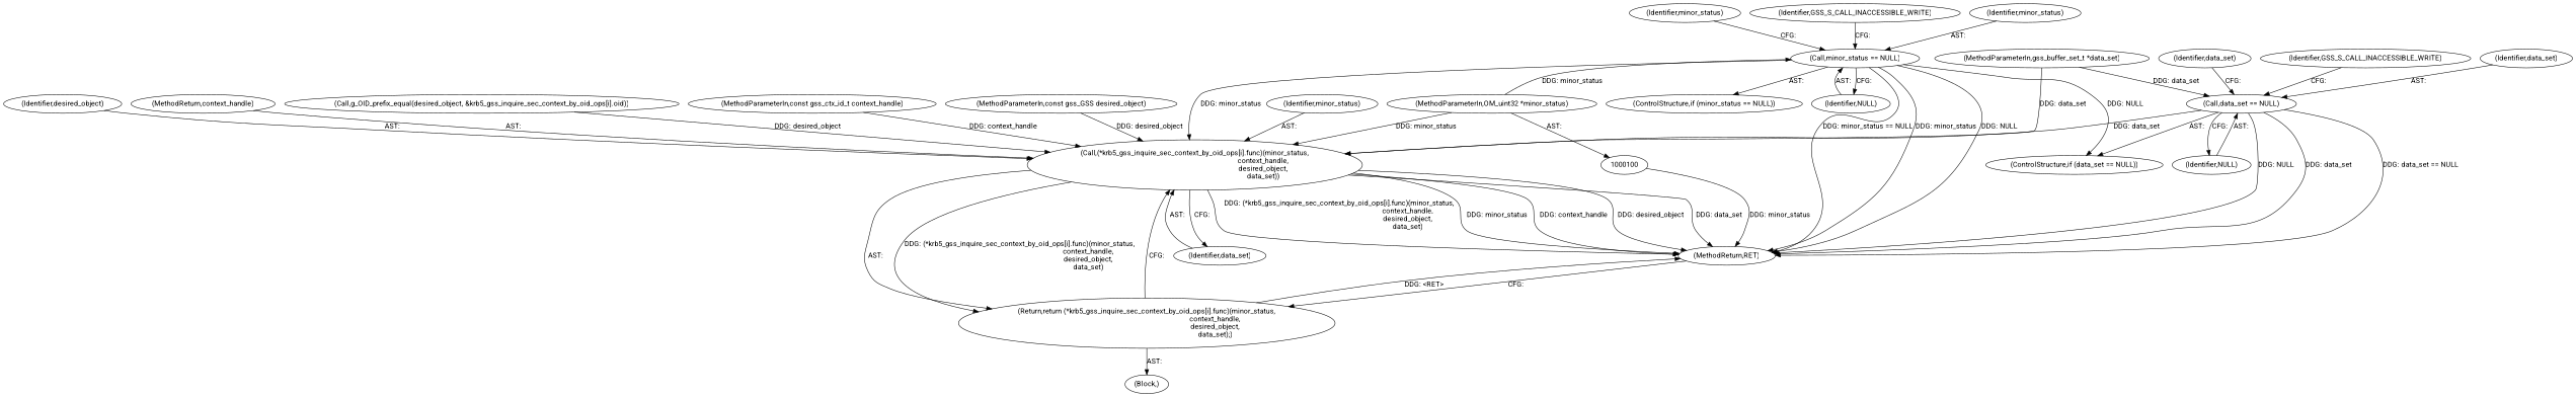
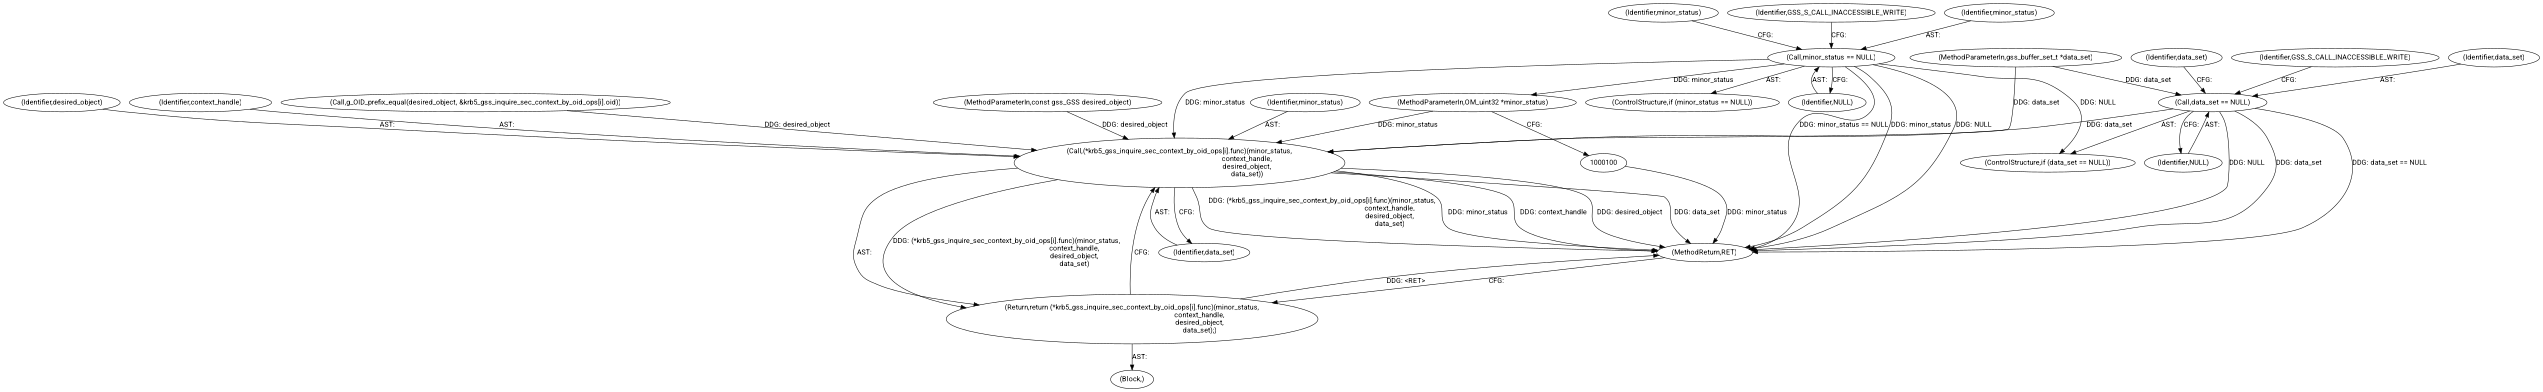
  digraph {
    fontname=Roboto
    node [fontname=Roboto]
    edge [fontname=Roboto]
    n1 [label="(Call,minor_status == NULL)"]
    n2 [label="(Call,(*krb5_gss_inquire_sec_context_by_oid_ops[i].func)(minor_status,\n                                                                      context_handle,\n                                                                      desired_object,\n                                                                      data_set))"]
    n3 [label="(ControlStructure,if (minor_status == NULL))"]
    n4 [label="(MethodReturn,RET)"]
    n5 [label="(Identifier,NULL)"]
    n6 [label="(ControlStructure,if (data_set == NULL))"]
    n7 [label="(Call,data_set == NULL)"]
    n8 [label="(Identifier,NULL)"]
    n9 [label="(Return,return (*krb5_gss_inquire_sec_context_by_oid_ops[i].func)(minor_status,\n                                                                      context_handle,\n                                                                      desired_object,\n                                                                      data_set);)"]
    n10 [label="(Identifier,data_set)"]
    n11 [label="(MethodParameterIn,OM_uint32 *minor_status)"]
    1000100
    n13 [label="(Block,)"]
    n14 [label="(Identifier,GSS_S_CALL_INACCESSIBLE_WRITE)"]
    n15 [label="(Identifier,minor_status)"]
    n16 [label="(MethodParameterIn,gss_buffer_set_t *data_set)"]
    n17 [label="(Identifier,minor_status)"]
    n18 [label="(Identifier,data_set)"]
    n19 [label="(Identifier,desired_object)"]
    n20 [label="(Identifier,GSS_S_CALL_INACCESSIBLE_WRITE)"]
    n21 [label="(Identifier,minor_status)"]
-   n22 [label="(MethodReturn,context_handle)"]
+   n22 [label="(Identifier,context_handle)"]
    n23 [label="(Call,g_OID_prefix_equal(desired_object, &krb5_gss_inquire_sec_context_by_oid_ops[i].oid))"]
-   n24 [label="(MethodParameterIn,const gss_ctx_id_t context_handle)"]
    n25 [label="(MethodParameterIn,const gss_GSS desired_object)"]
    n26 [label="(Identifier,data_set)"]
    n1 -> n2 [label="DDG: minor_status"]
    n1 -> n3 [label="AST: "]
    n1 -> n4 [label="DDG: minor_status == NULL"]
    n1 -> n4 [label="DDG: minor_status"]
    n1 -> n4 [label="DDG: NULL"]
    n1 -> n5 [label="CFG: "]
    n1 -> n6 [label="DDG: NULL"]
    n2 -> n4 [label="DDG: data_set"]
    n2 -> n4 [label="DDG: (*krb5_gss_inquire_sec_context_by_oid_ops[i].func)(minor_status,\n                                                                      context_handle,\n                                                                      desired_object,\n                                                                      data_set)"]
    n2 -> n4 [label="DDG: minor_status"]
    n2 -> n4 [label="DDG: context_handle"]
    n2 -> n4 [label="DDG: desired_object"]
    n2 -> n9 [label="AST: "]
    n2 -> n9 [label="DDG: (*krb5_gss_inquire_sec_context_by_oid_ops[i].func)(minor_status,\n                                                                      context_handle,\n                                                                      desired_object,\n                                                                      data_set)"]
    n2 -> n10 [label="CFG: "]
    n4 -> n9 [label="CFG: "]
    n5 -> n1 [label="AST: "]
    n7 -> n2 [label="DDG: data_set"]
    n7 -> n4 [label="DDG: data_set == NULL"]
    n7 -> n4 [label="DDG: NULL"]
    n7 -> n4 [label="DDG: data_set"]
    n7 -> n6 [label="AST: "]
    n7 -> n8 [label="CFG: "]
    n8 -> n7 [label="AST: "]
    n9 -> n2 [label="CFG: "]
    n9 -> n4 [label="DDG: <RET>"]
    n9 -> n13 [label="AST: "]
    n10 -> n2 [label="AST: "]
-   n11 -> n1 [label="DDG: minor_status"]
+   n1 -> n11 [label="DDG: minor_status"]
    n11 -> n2 [label="DDG: minor_status"]
-   n11 -> 1000100 [label="AST: "]
+   n11 -> 1000100 [label="CFG: "]
    1000100 -> n4 [label="DDG: minor_status"]
    n14 -> n7 [label="CFG: "]
    n15 -> n2 [label="AST: "]
    n16 -> n2 [label="DDG: data_set"]
    n16 -> n7 [label="DDG: data_set"]
    n17 -> n1 [label="CFG: "]
    n18 -> n7 [label="AST: "]
    n19 -> n2 [label="AST: "]
    n20 -> n1 [label="CFG: "]
    n21 -> n1 [label="AST: "]
    n22 -> n2 [label="AST: "]
    n23 -> n2 [label="DDG: desired_object"]
-   n24 -> n2 [label="DDG: context_handle"]
    n25 -> n2 [label="DDG: desired_object"]
    n26 -> n7 [label="CFG: "]
  }
